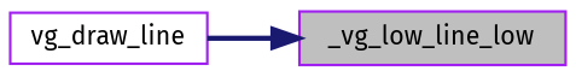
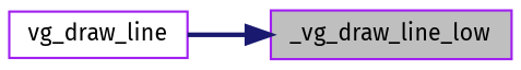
  digraph {
    rankdir=RL
    fontname="Fira Sans"
    node [color=purple fontname="Fira Sans" fontsize=10 shape=record style=filled]
-   n1 [fillcolor=grey75 fontcolor=black height=0.2 label=_vg_low_line_low width=0.4]
+   n1 [fillcolor=grey75 fontcolor=black height=0.2 label=_vg_draw_line_low width=0.4]
    n2 [fillcolor=white height=0.2 label=vg_draw_line width=0.4]
    n1 -> n2 [color=midnightblue dir=back fontname="Fira Sans" fontsize=10 labelfontname=Helvetica labelfontsize=10 style=bold]
  }
